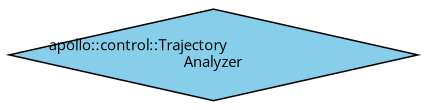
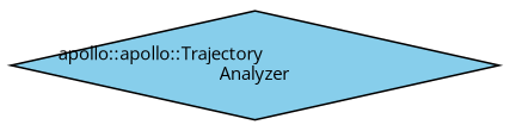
  digraph {
    rankdir=LR
    fontname="Open Sans"
-   n1 [color=black fillcolor=skyblue fontname="Open Sans" fontsize=10 height=0.2 label="apollo::control::Trajectory\lAnalyzer" shape=diamond style=filled width=0.4]
+   n1 [color=black fillcolor=skyblue fontname="Open Sans" fontsize=10 height=0.2 label="apollo::apollo::Trajectory\lAnalyzer" shape=diamond style=filled width=0.4]
  }
